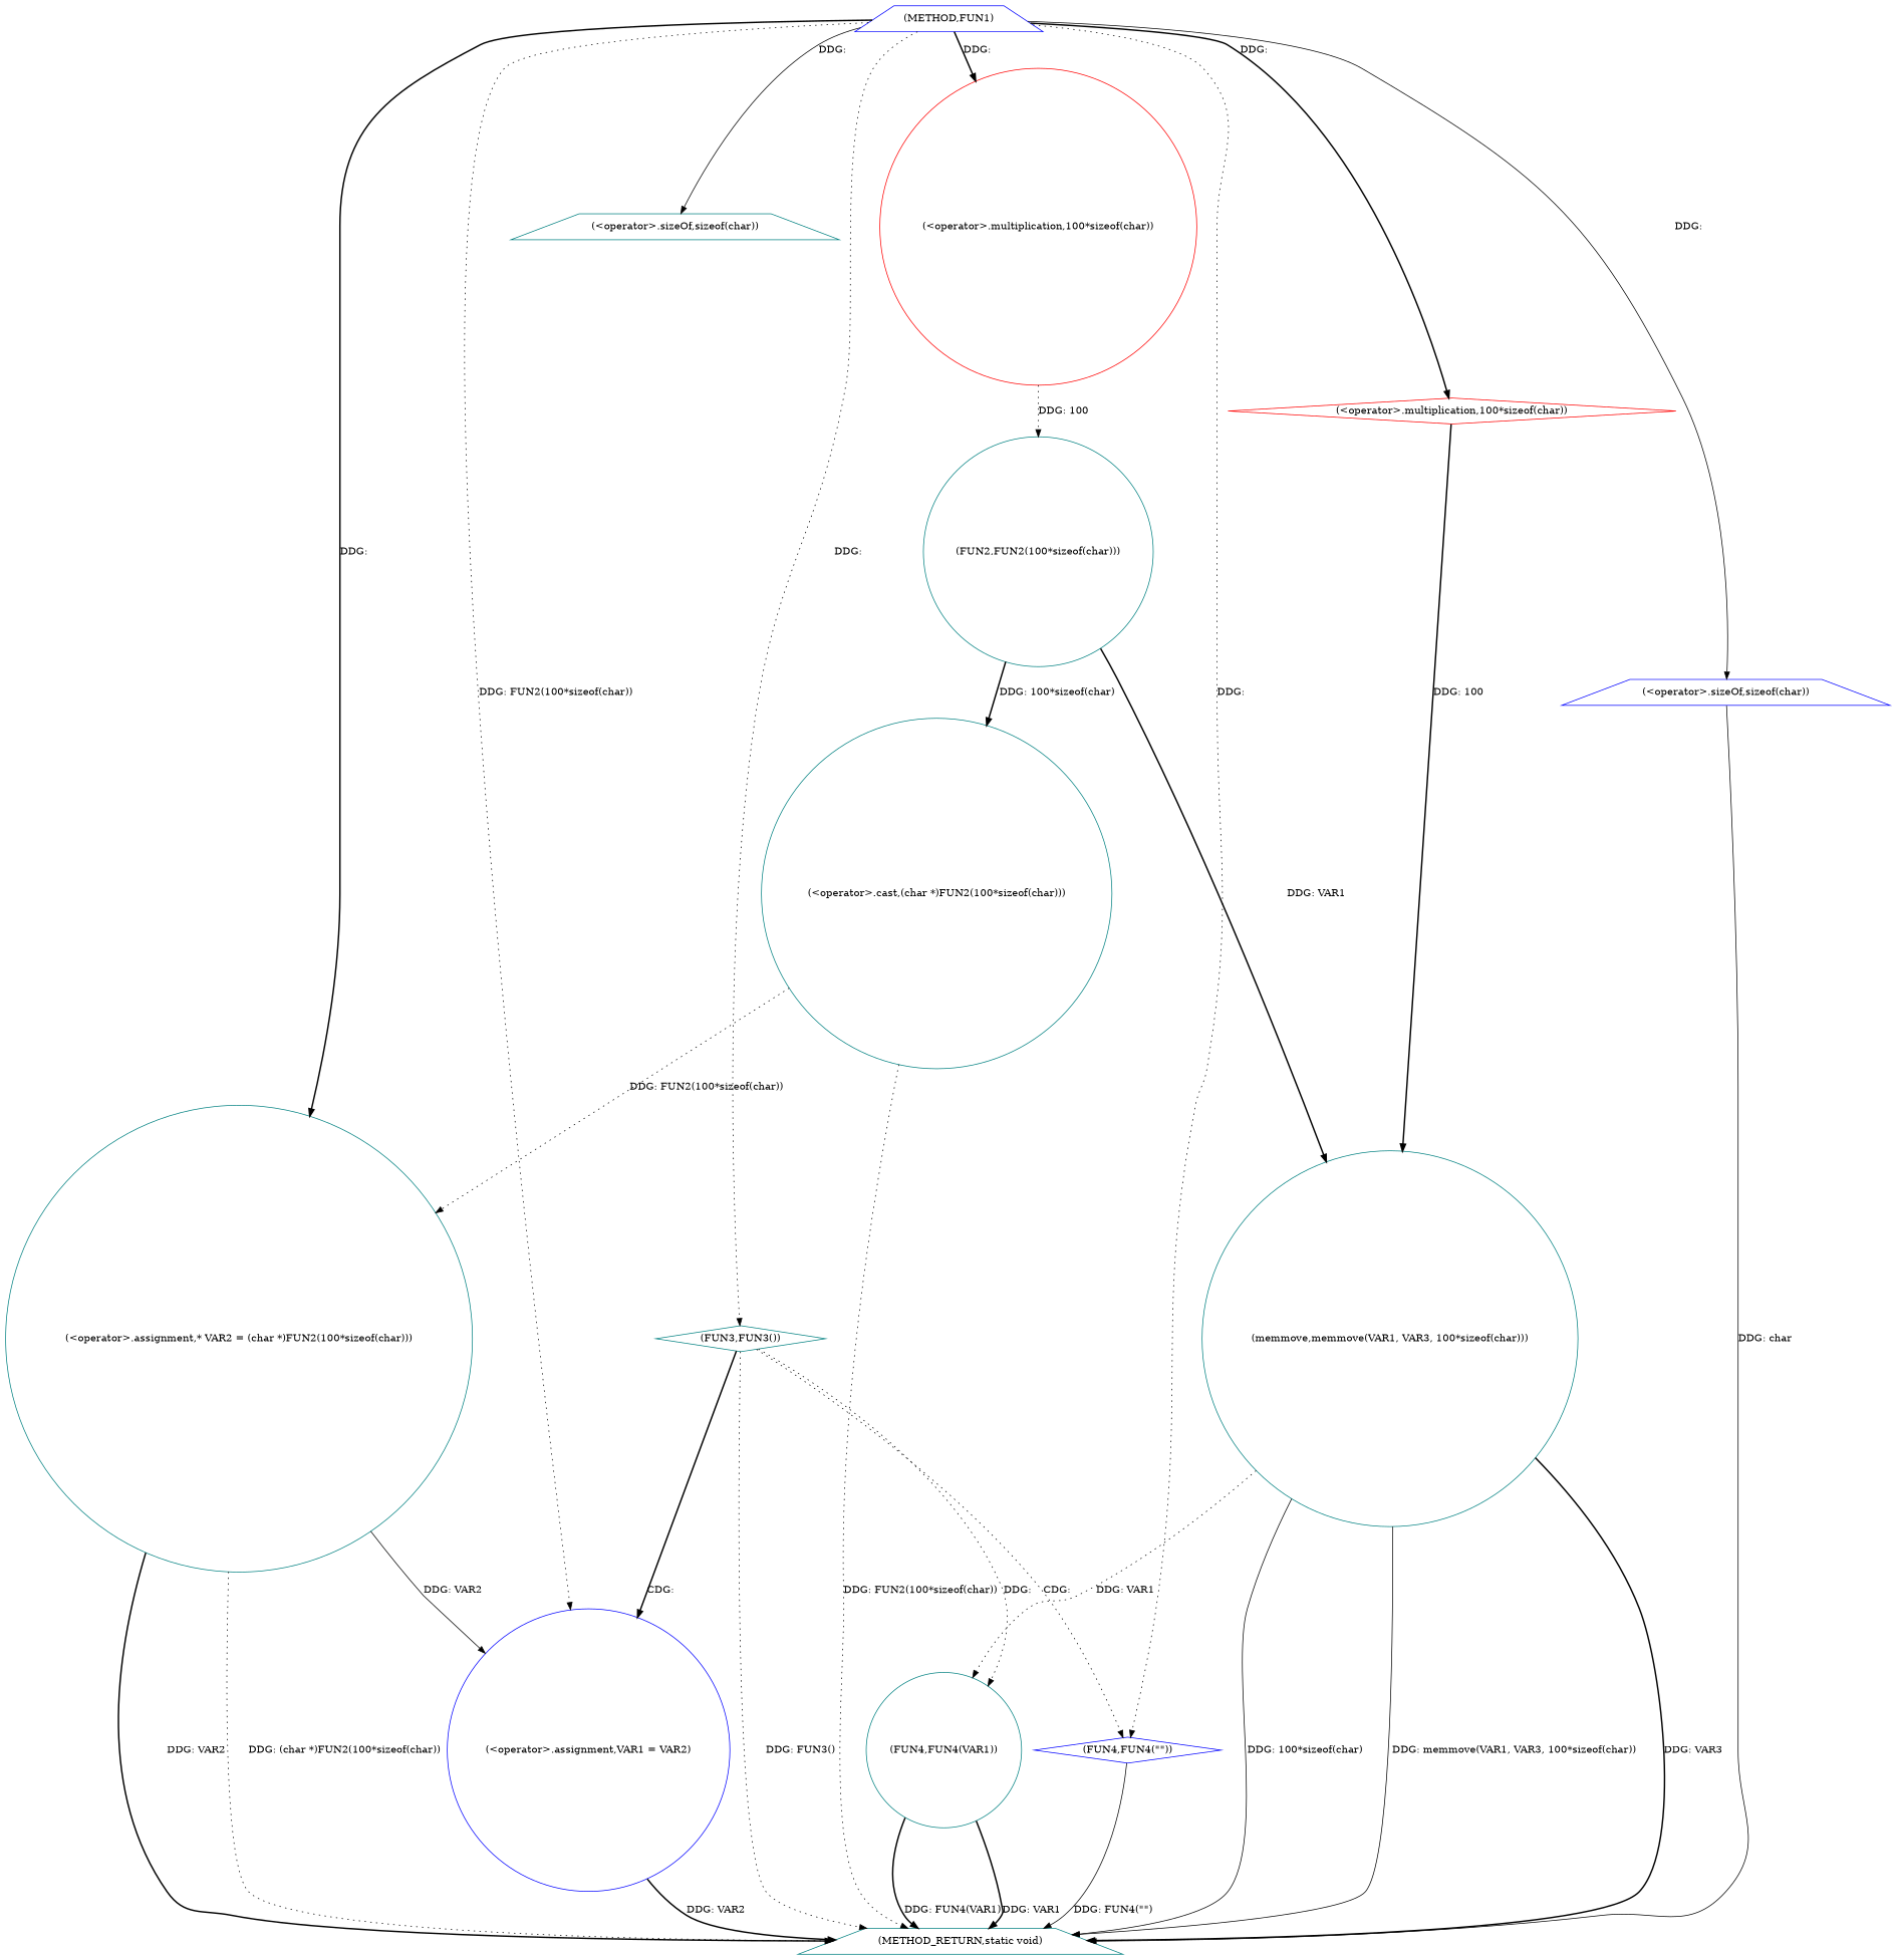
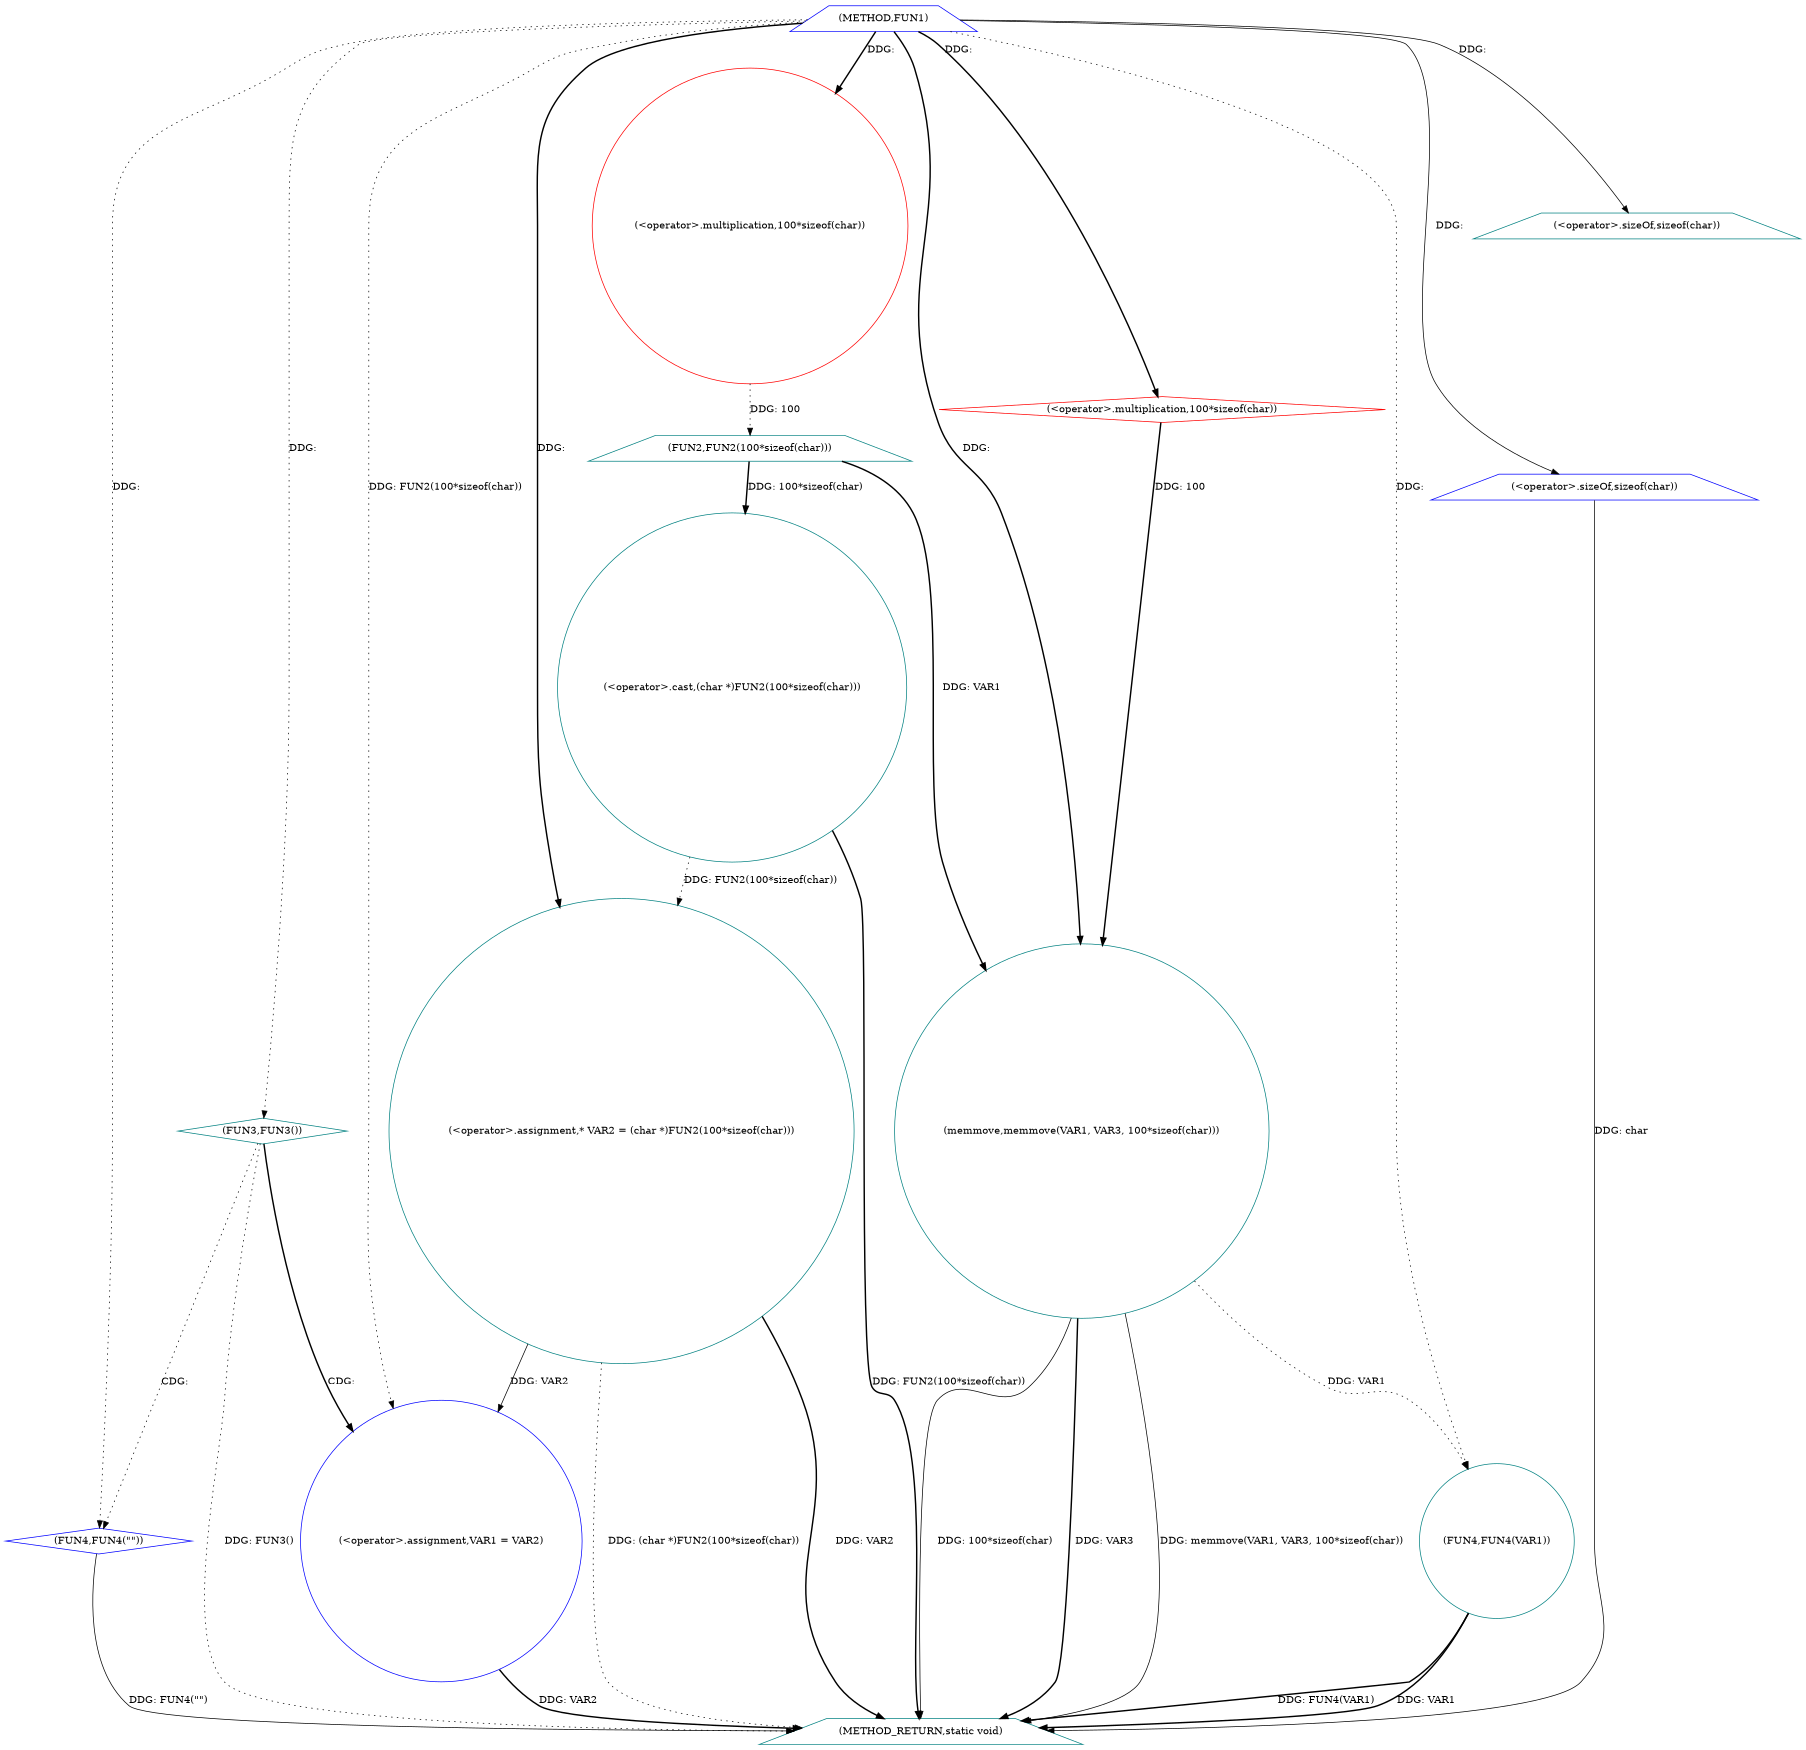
  digraph {
    node [color=teal shape=circle]
    edge [style=bold]
    n1 [color=blue label="(METHOD,FUN1)" shape=trapezium]
    n2 [label="(<operator>.assignment,* VAR2 = (char *)FUN2(100*sizeof(char)))"]
    n3 [color=red label="(<operator>.multiplication,100*sizeof(char))"]
    n4 [label="(<operator>.sizeOf,sizeof(char))" shape=trapezium]
    n5 [label="(FUN3,FUN3())" shape=diamond]
    n6 [color=blue label="(FUN4,FUN4(\"\"))" shape=diamond]
    n7 [color=blue label="(<operator>.assignment,VAR1 = VAR2)"]
    n8 [label="(memmove,memmove(VAR1, VAR3, 100*sizeof(char)))"]
    n9 [color=red label="(<operator>.multiplication,100*sizeof(char))" shape=diamond]
    n10 [color=blue label="(<operator>.sizeOf,sizeof(char))" shape=trapezium]
    n11 [label="(FUN4,FUN4(VAR1))"]
    n12 [label="(METHOD_RETURN,static void)" shape=trapezium]
-   n13 [label="(FUN2,FUN2(100*sizeof(char)))"]
+   n13 [label="(FUN2,FUN2(100*sizeof(char)))" shape=trapezium]
    n14 [label="(<operator>.cast,(char *)FUN2(100*sizeof(char)))"]
    n1 -> n2 [label="DDG: "]
    n1 -> n3 [label="DDG: "]
    n1 -> n4 [label="DDG: " style=solid]
    n1 -> n5 [label="DDG: " style=dotted]
    n1 -> n6 [label="DDG: " style=dotted]
    n1 -> n7 [label="DDG: FUN2(100*sizeof(char))" style=dotted]
+   n1 -> n8 [label="DDG: "]
    n1 -> n9 [label="DDG: "]
    n1 -> n10 [label="DDG: " style=solid]
-   n5 -> n11 [label="DDG: " style=dotted]
+   n1 -> n11 [label="DDG: " style=dotted]
    n2 -> n7 [label="DDG: VAR2" style=solid]
    n2 -> n12 [label="DDG: VAR2"]
    n2 -> n12 [label="DDG: (char *)FUN2(100*sizeof(char))" style=dotted]
    n3 -> n13 [label="DDG: 100" style=dotted]
    n5 -> n6 [label="CDG: " style=dotted]
    n5 -> n7 [label="CDG: "]
    n5 -> n12 [label="DDG: FUN3()" style=dotted]
    n6 -> n12 [label="DDG: FUN4(\"\")" style=solid]
    n7 -> n12 [label="DDG: VAR2"]
    n8 -> n11 [label="DDG: VAR1" style=dotted]
    n8 -> n12 [label="DDG: memmove(VAR1, VAR3, 100*sizeof(char))" style=solid]
    n8 -> n12 [label="DDG: VAR3"]
    n8 -> n12 [label="DDG: 100*sizeof(char)" style=solid]
    n9 -> n8 [label="DDG: 100"]
    n10 -> n12 [label="DDG: char" style=solid]
    n11 -> n12 [label="DDG: FUN4(VAR1)"]
    n11 -> n12 [label="DDG: VAR1"]
    n13 -> n8 [label="DDG: VAR1"]
    n13 -> n14 [label="DDG: 100*sizeof(char)"]
    n14 -> n2 [label="DDG: FUN2(100*sizeof(char))" style=dotted]
-   n14 -> n12 [label="DDG: FUN2(100*sizeof(char))" style=dotted]
+   n14 -> n12 [label="DDG: FUN2(100*sizeof(char))"]
  }
